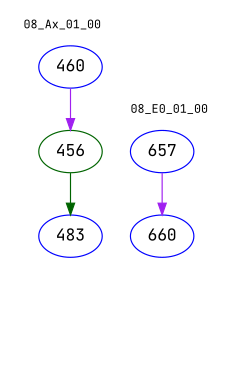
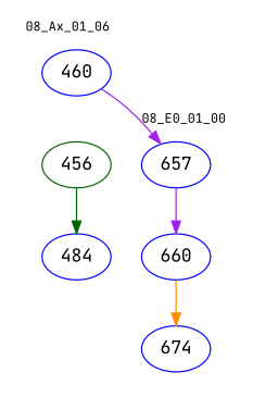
  digraph {
    fontname="JetBrains Mono"
    node [color=blue fontname="JetBrains Mono"]
    edge [color=purple fontname="JetBrains Mono"]
    n1 [label=460]
    n2 [color=darkgreen label=456]
-   n3 [label=483]
+   n3 [label=484]
    n4 [label=657]
    n5 [label=660]
+   n6 [label=674]
    subgraph cluster_1 {
      color=white
      fontsize=10
-     label="08_Ax_01_00"
+     label="08_Ax_01_06"
      n1
      n2
      n3
    }
    subgraph cluster_2 {
      color=white
      fontsize=10
      label="08_E0_01_00"
      n4
      n5
+     n6
    }
-   n1 -> n2
+   n1 -> n4
    n2 -> n3 [color=darkgreen]
    n4 -> n5
+   n5 -> n6 [color=darkorange]
  }
